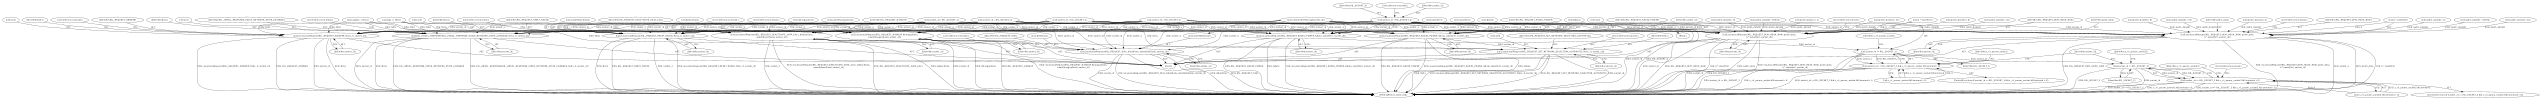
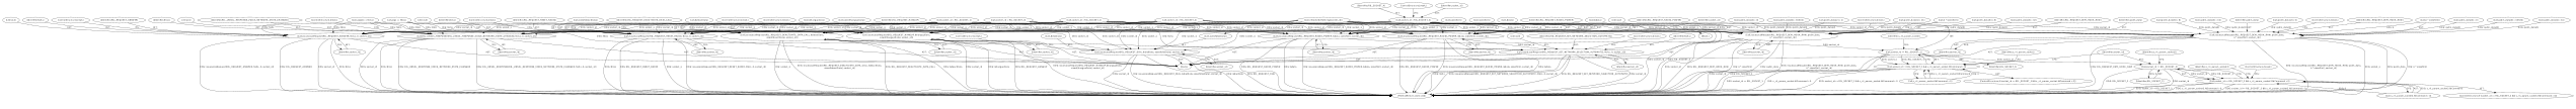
  digraph {
    fontname="IBM Plex Sans"
    node [fontname="IBM Plex Sans"]
    edge [fontname="IBM Plex Sans"]
    n1 [label="(Call,socket_id = RIL_SOCKET_4)"]
    n2 [label="(Call,issueLocalRequest(RIL_REQUEST_RESET_RADIO, NULL, 0, socket_id))"]
    n3 [label="(Call,issueLocalRequest(RIL_REQUEST_RADIO_POWER, &data, sizeof(int), socket_id))"]
    n4 [label="(Call,RIL_UNSOL_RESPONSE(RIL_UNSOL_RESPONSE_VOICE_NETWORK_STATE_CHANGED, NULL, 0, socket_id))"]
    n5 [label="(Call,issueLocalRequest(RIL_REQUEST_OEM_HOOK_RAW, qxdm_data,\n 6 * sizeof(int), socket_id))"]
    n6 [label="(Call,issueLocalRequest(RIL_REQUEST_OEM_HOOK_RAW, qxdm_data,\n 6 * sizeof(int), socket_id))"]
    n7 [label="(Call,issueLocalRequest(RIL_REQUEST_RADIO_POWER, &data, sizeof(int), socket_id))"]
    n8 [label="(Call,issueLocalRequest(RIL_REQUEST_DEACTIVATE_DATA_CALL, &deactData,\n sizeof(deactData), socket_id))"]
    n9 [label="(Call,issueLocalRequest(RIL_REQUEST_DIAL, &dialData, sizeof(dialData), socket_id))"]
    n10 [label="(Call,issueLocalRequest(RIL_REQUEST_ANSWER, NULL, 0, socket_id))"]
    n11 [label="(Call,issueLocalRequest(RIL_REQUEST_HANGUP, &hangupData,\n sizeof(hangupData), socket_id))"]
    n12 [label="(MethodReturn,static void)"]
    n13 [label="(Block,)"]
    n14 [label="(Call,sizeof(dialData))"]
    n15 [label="(Identifier,socket_id)"]
    n16 [label="(Block,)"]
    n17 [label="(Call,socket_id == RIL_SOCKET_1)"]
    n18 [label="(Identifier,socket_id)"]
    n19 [label="(Identifier,socket_id)"]
    n20 [label="(Identifier,socket_id)"]
    n21 [label="(Identifier,socket_id)"]
    n22 [label="(Call,issueLocalRequest(RIL_REQUEST_SET_NETWORK_SELECTION_AUTOMATIC, NULL, 0, socket_id))"]
    n23 [label="(Identifier,socket_id)"]
    n24 [label="(Identifier,socket_id)"]
    n25 [label="(Identifier,socket_id)"]
    n26 [label="(Identifier,socket_id)"]
    n27 [label="(Identifier,socket_id)"]
    n28 [label="(Identifier,RIL_SOCKET_4)"]
    n29 [label="(Call,socket_id == RIL_SOCKET_1 && s_ril_param_socket.fdCommand > 0)"]
    n30 [label="(Call,socket_id == RIL_SOCKET_2)"]
    n31 [label="(Identifier,RIL_SOCKET_1)"]
    n32 [label="(Call,s_ril_param_socket.fdCommand > 0)"]
    n33 [label="(ControlStructure,if (socket_id == RIL_SOCKET_1 && s_ril_param_socket.fdCommand > 0))"]
    n34 [label="(Call,socket_id == RIL_SOCKET_2 && s_ril_param_socket2.fdCommand > 0)"]
    n35 [label="(Identifier,RIL_SOCKET_2)"]
    n36 [label="(ControlStructure,if (socket_id == RIL_SOCKET_2 && s_ril_param_socket2.fdCommand > 0))"]
    n37 [label="(Call,s_ril_param_socket2.fdCommand > 0)"]
    n38 [label="(Identifier,socket_id)"]
    n39 [label="(Call,&data)"]
    n40 [label="(ControlStructure,break;)"]
    n41 [label="(Call,qxdm_data[0] = 65536)"]
    n42 [label="(Call,qxdm_data[0] = 65536)"]
    n43 [label="(Literal,2)"]
    n44 [label="(Identifier,qxdm_data)"]
    n45 [label="(Call,socket_id = RIL_SOCKET_1)"]
    n46 [label="(Identifier,RIL_REQUEST_RADIO_POWER)"]
    n47 [label="(Call,sizeof(int))"]
    n48 [label="(Identifier,NULL)"]
    n49 [label="(Call,qxdm_data[1] = 16)"]
    n50 [label="(Call,&hangupData)"]
    n51 [label="(ControlStructure,break;)"]
    n52 [label="(Call,qxdm_data[4] = 0)"]
    n53 [label="(Call,sizeof(hangupData))"]
    n54 [label="(Call,sizeof(deactData))"]
    n55 [label="(Identifier,NULL)"]
    n56 [label="(Call,rilSocketIdToString(socket_id))"]
    n57 [label="(Identifier,NULL)"]
    n58 [label="(Identifier,s_ril_param_socket)"]
    n59 [label="(Call,sizeof(int))"]
    n60 [label="(Literal,0)"]
    n61 [label="(Call,qxdm_data[5] = 8)"]
    n62 [label="(Call,qxdm_data[3] = 32)"]
    n63 [label="(Call,args == NULL)"]
    n64 [label="(Literal,0)"]
    n65 [label="(Call,qxdm_data[2] = 1)"]
    n66 [label="(Identifier,RIL_REQUEST_HANGUP)"]
    n67 [label="(ControlStructure,break;)"]
    n68 [label="(Identifier,qxdm_data)"]
    n69 [label="(Call,qxdm_data[2] = 0)"]
    n70 [label="(ControlStructure,break;)"]
    n71 [label="(Identifier,RIL_REQUEST_DEACTIVATE_DATA_CALL)"]
    n72 [label="(Literal,0)"]
    n73 [label="(Call,qxdm_data[1] = 16)"]
    n74 [label="(Identifier,RIL_UNSOL_RESPONSE_VOICE_NETWORK_STATE_CHANGED)"]
    n75 [label="(Call,socket_id = RIL_SOCKET_1)"]
    n76 [label="(ControlStructure,break;)"]
    n77 [label="(Identifier,NULL)"]
    n78 [label="(Call,&data)"]
    n79 [label="(Identifier,RIL_REQUEST_SET_NETWORK_SELECTION_AUTOMATIC)"]
    n80 [label="(ControlStructure,break;)"]
    n81 [label="(Identifier,socket_id)"]
    n82 [label="(Identifier,s_ril_param_socket2)"]
    n83 [label="(ControlStructure,break;)"]
    n84 [label="(Identifier,socket_id)"]
    n85 [label="(Identifier,RIL_REQUEST_ANSWER)"]
    n86 [label="(Identifier,RIL_REQUEST_RADIO_POWER)"]
    n87 [label="(Call,socket_id = RIL_SOCKET_2)"]
-   n88 [label="(Identifier,RIL_REQUEST_DIAL)"]
    n89 [label="(Identifier,RIL_REQUEST_OEM_HOOK_RAW)"]
    n90 [label="(Call,&deactData)"]
    n91 [label="(Call,&dialData)"]
    n92 [label="(Call,args[i] == NULL)"]
    n93 [label="(Call,6 * sizeof(int))"]
    n94 [label="(ControlStructure,break;)"]
    n95 [label="(ControlStructure,break;)"]
    n96 [label="(Call,6 * sizeof(int))"]
    n97 [label="(Call,qxdm_data[4] = 0)"]
    n98 [label="(ControlStructure,break;)"]
    n99 [label="(Call,socket_id = RIL_SOCKET_3)"]
    n100 [label="(Identifier,s_ril_param_socket2)"]
    n101 [label="(Literal,0)"]
    n102 [label="(Call,qxdm_data[5] = 8)"]
    n103 [label="(Call,qxdm_data[3] = 32)"]
    n104 [label="(Identifier,RIL_REQUEST_OEM_HOOK_RAW)"]
    n105 [label="(ControlStructure,break;)"]
    n106 [label="(Identifier,RIL_REQUEST_RESET_RADIO)"]
    n107 [label="(Identifier,s_ril_param_socket)"]
    n108 [label="(Identifier,socket_id)"]
    n1 -> n2 [label="DDG: socket_id"]
    n1 -> n3 [label="DDG: socket_id"]
    n1 -> n4 [label="DDG: socket_id"]
    n1 -> n5 [label="DDG: socket_id"]
    n1 -> n6 [label="DDG: socket_id"]
    n1 -> n7 [label="DDG: socket_id"]
    n1 -> n8 [label="DDG: socket_id"]
    n1 -> n9 [label="DDG: socket_id"]
    n1 -> n10 [label="DDG: socket_id"]
    n1 -> n11 [label="DDG: socket_id"]
    n1 -> n12 [label="DDG: RIL_SOCKET_4"]
    n1 -> n12 [label="DDG: socket_id"]
    n1 -> n13 [label="AST: "]
    n1 -> n14 [label="CFG: "]
    n2 -> n12 [label="DDG: issueLocalRequest(RIL_REQUEST_RESET_RADIO, NULL, 0, socket_id)"]
    n2 -> n12 [label="DDG: NULL"]
    n2 -> n12 [label="DDG: RIL_REQUEST_RESET_RADIO"]
    n2 -> n12 [label="DDG: socket_id"]
    n2 -> n15 [label="CFG: "]
    n2 -> n16 [label="AST: "]
    n3 -> n12 [label="DDG: issueLocalRequest(RIL_REQUEST_RADIO_POWER, &data, sizeof(int), socket_id)"]
    n3 -> n12 [label="DDG: RIL_REQUEST_RADIO_POWER"]
    n3 -> n12 [label="DDG: &data"]
    n3 -> n16 [label="AST: "]
    n3 -> n17 [label="DDG: socket_id"]
    n3 -> n18 [label="CFG: "]
    n4 -> n12 [label="DDG: RIL_UNSOL_RESPONSE(RIL_UNSOL_RESPONSE_VOICE_NETWORK_STATE_CHANGED, NULL, 0, socket_id)"]
    n4 -> n12 [label="DDG: socket_id"]
    n4 -> n12 [label="DDG: NULL"]
    n4 -> n12 [label="DDG: RIL_UNSOL_RESPONSE_VOICE_NETWORK_STATE_CHANGED"]
    n4 -> n16 [label="AST: "]
    n4 -> n19 [label="CFG: "]
    n5 -> n12 [label="DDG: socket_id"]
    n5 -> n12 [label="DDG: RIL_REQUEST_OEM_HOOK_RAW"]
    n5 -> n12 [label="DDG: 6 * sizeof(int)"]
    n5 -> n12 [label="DDG: qxdm_data"]
    n5 -> n12 [label="DDG: issueLocalRequest(RIL_REQUEST_OEM_HOOK_RAW, qxdm_data,\n 6 * sizeof(int), socket_id)"]
    n5 -> n16 [label="AST: "]
    n5 -> n20 [label="CFG: "]
    n6 -> n12 [label="DDG: RIL_REQUEST_OEM_HOOK_RAW"]
    n6 -> n12 [label="DDG: issueLocalRequest(RIL_REQUEST_OEM_HOOK_RAW, qxdm_data,\n 6 * sizeof(int), socket_id)"]
    n6 -> n12 [label="DDG: socket_id"]
    n6 -> n12 [label="DDG: qxdm_data"]
    n6 -> n12 [label="DDG: 6 * sizeof(int)"]
    n6 -> n16 [label="AST: "]
    n6 -> n21 [label="CFG: "]
    n7 -> n12 [label="DDG: RIL_REQUEST_RADIO_POWER"]
    n7 -> n12 [label="DDG: issueLocalRequest(RIL_REQUEST_RADIO_POWER, &data, sizeof(int), socket_id)"]
    n7 -> n12 [label="DDG: &data"]
    n7 -> n16 [label="AST: "]
    n7 -> n22 [label="DDG: socket_id"]
    n7 -> n23 [label="CFG: "]
    n8 -> n12 [label="DDG: socket_id"]
    n8 -> n12 [label="DDG: issueLocalRequest(RIL_REQUEST_DEACTIVATE_DATA_CALL, &deactData,\n sizeof(deactData), socket_id)"]
    n8 -> n12 [label="DDG: RIL_REQUEST_DEACTIVATE_DATA_CALL"]
    n8 -> n12 [label="DDG: &deactData"]
    n8 -> n16 [label="AST: "]
    n8 -> n24 [label="CFG: "]
    n9 -> n12 [label="DDG: &dialData"]
    n9 -> n12 [label="DDG: RIL_REQUEST_DIAL"]
    n9 -> n12 [label="DDG: socket_id"]
    n9 -> n12 [label="DDG: issueLocalRequest(RIL_REQUEST_DIAL, &dialData, sizeof(dialData), socket_id)"]
    n9 -> n16 [label="AST: "]
    n9 -> n25 [label="CFG: "]
    n10 -> n12 [label="DDG: issueLocalRequest(RIL_REQUEST_ANSWER, NULL, 0, socket_id)"]
    n10 -> n12 [label="DDG: RIL_REQUEST_ANSWER"]
    n10 -> n12 [label="DDG: socket_id"]
    n10 -> n12 [label="DDG: NULL"]
    n10 -> n16 [label="AST: "]
    n10 -> n26 [label="CFG: "]
    n11 -> n12 [label="DDG: socket_id"]
    n11 -> n12 [label="DDG: &hangupData"]
    n11 -> n12 [label="DDG: RIL_REQUEST_HANGUP"]
    n11 -> n12 [label="DDG: issueLocalRequest(RIL_REQUEST_HANGUP, &hangupData,\n sizeof(hangupData), socket_id)"]
    n11 -> n16 [label="AST: "]
    n11 -> n27 [label="CFG: "]
    n14 -> n9 [label="AST: "]
    n15 -> n2 [label="AST: "]
    n17 -> n12 [label="DDG: RIL_SOCKET_1"]
    n17 -> n12 [label="DDG: socket_id"]
    n17 -> n29 [label="AST: "]
    n17 -> n29 [label="DDG: socket_id"]
    n17 -> n29 [label="DDG: RIL_SOCKET_1"]
    n17 -> n30 [label="DDG: socket_id"]
    n17 -> n31 [label="AST: "]
    n18 -> n3 [label="AST: "]
    n19 -> n4 [label="AST: "]
    n20 -> n5 [label="AST: "]
    n21 -> n6 [label="AST: "]
    n22 -> n12 [label="DDG: NULL"]
    n22 -> n12 [label="DDG: issueLocalRequest(RIL_REQUEST_SET_NETWORK_SELECTION_AUTOMATIC, NULL, 0, socket_id)"]
    n22 -> n12 [label="DDG: RIL_REQUEST_SET_NETWORK_SELECTION_AUTOMATIC"]
    n22 -> n12 [label="DDG: socket_id"]
    n22 -> n16 [label="AST: "]
    n22 -> n38 [label="CFG: "]
    n23 -> n7 [label="AST: "]
    n24 -> n8 [label="AST: "]
    n25 -> n9 [label="AST: "]
    n26 -> n10 [label="AST: "]
    n27 -> n11 [label="AST: "]
    n28 -> n1 [label="AST: "]
    n29 -> n12 [label="DDG: socket_id == RIL_SOCKET_1 && s_ril_param_socket.fdCommand > 0"]
    n29 -> n12 [label="DDG: socket_id == RIL_SOCKET_1"]
    n29 -> n12 [label="DDG: s_ril_param_socket.fdCommand > 0"]
    n29 -> n17 [label="CFG: "]
    n29 -> n32 [label="CFG: "]
    n29 -> n33 [label="AST: "]
    n30 -> n12 [label="DDG: RIL_SOCKET_2"]
    n30 -> n12 [label="DDG: socket_id"]
    n30 -> n34 [label="AST: "]
    n30 -> n34 [label="DDG: socket_id"]
    n30 -> n34 [label="DDG: RIL_SOCKET_2"]
    n30 -> n35 [label="DDG: 0"]
    n32 -> n29 [label="AST: "]
    n32 -> n29 [label="DDG: s_ril_param_socket.fdCommand"]
    n32 -> n29 [label="DDG: 0"]
    n34 -> n12 [label="DDG: socket_id == RIL_SOCKET_2"]
    n34 -> n12 [label="DDG: s_ril_param_socket2.fdCommand > 0"]
    n34 -> n12 [label="DDG: socket_id == RIL_SOCKET_2 && s_ril_param_socket2.fdCommand > 0"]
    n34 -> n30 [label="CFG: "]
    n34 -> n36 [label="AST: "]
    n34 -> n37 [label="CFG: "]
    n35 -> n30 [label="AST: "]
    n37 -> n34 [label="AST: "]
    n37 -> n34 [label="DDG: s_ril_param_socket2.fdCommand"]
    n37 -> n34 [label="DDG: 0"]
    n38 -> n22 [label="AST: "]
    n39 -> n7 [label="AST: "]
    n40 -> n9 [label="CFG: "]
    n41 -> n6 [label="DDG: qxdm_data[0]"]
    n42 -> n5 [label="DDG: qxdm_data[0]"]
    n43 -> n7 [label="CFG: "]
    n44 -> n5 [label="AST: "]
    n45 -> n2 [label="DDG: socket_id"]
    n45 -> n3 [label="DDG: socket_id"]
    n45 -> n4 [label="DDG: socket_id"]
    n45 -> n5 [label="DDG: socket_id"]
    n45 -> n6 [label="DDG: socket_id"]
    n45 -> n7 [label="DDG: socket_id"]
    n45 -> n8 [label="DDG: socket_id"]
    n45 -> n9 [label="DDG: socket_id"]
    n45 -> n10 [label="DDG: socket_id"]
    n45 -> n11 [label="DDG: socket_id"]
    n46 -> n7 [label="AST: "]
    n47 -> n7 [label="AST: "]
    n48 -> n10 [label="AST: "]
    n49 -> n6 [label="DDG: qxdm_data[1]"]
    n50 -> n11 [label="AST: "]
    n51 -> n10 [label="CFG: "]
    n52 -> n5 [label="DDG: qxdm_data[4]"]
    n53 -> n11 [label="AST: "]
    n54 -> n8 [label="AST: "]
    n55 -> n22 [label="AST: "]
    n56 -> n2 [label="DDG: socket_id"]
    n56 -> n3 [label="DDG: socket_id"]
    n56 -> n4 [label="DDG: socket_id"]
    n56 -> n5 [label="DDG: socket_id"]
    n56 -> n6 [label="DDG: socket_id"]
    n56 -> n7 [label="DDG: socket_id"]
    n56 -> n8 [label="DDG: socket_id"]
    n56 -> n9 [label="DDG: socket_id"]
    n56 -> n10 [label="DDG: socket_id"]
    n56 -> n11 [label="DDG: socket_id"]
    n57 -> n4 [label="AST: "]
    n58 -> n17 [label="CFG: "]
    n59 -> n3 [label="AST: "]
    n60 -> n4 [label="AST: "]
    n61 -> n6 [label="DDG: qxdm_data[5]"]
    n62 -> n6 [label="DDG: qxdm_data[3]"]
    n63 -> n2 [label="DDG: NULL"]
    n63 -> n4 [label="DDG: NULL"]
    n63 -> n10 [label="DDG: NULL"]
    n63 -> n22 [label="DDG: NULL"]
    n64 -> n22 [label="AST: "]
    n65 -> n5 [label="DDG: qxdm_data[2]"]
    n66 -> n11 [label="AST: "]
    n67 -> n5 [label="CFG: "]
    n68 -> n6 [label="AST: "]
    n69 -> n6 [label="DDG: qxdm_data[2]"]
    n70 -> n6 [label="CFG: "]
    n71 -> n8 [label="AST: "]
    n72 -> n2 [label="AST: "]
    n73 -> n5 [label="DDG: qxdm_data[1]"]
    n74 -> n4 [label="AST: "]
    n75 -> n2 [label="DDG: socket_id"]
    n75 -> n3 [label="DDG: socket_id"]
    n75 -> n4 [label="DDG: socket_id"]
    n75 -> n5 [label="DDG: socket_id"]
    n75 -> n6 [label="DDG: socket_id"]
    n75 -> n7 [label="DDG: socket_id"]
    n75 -> n8 [label="DDG: socket_id"]
    n75 -> n9 [label="DDG: socket_id"]
    n75 -> n10 [label="DDG: socket_id"]
    n75 -> n11 [label="DDG: socket_id"]
    n76 -> n1 [label="CFG: "]
    n77 -> n2 [label="AST: "]
    n78 -> n3 [label="AST: "]
    n79 -> n22 [label="AST: "]
    n80 -> n11 [label="CFG: "]
    n81 -> n1 [label="AST: "]
    n82 -> n34 [label="CFG: "]
    n83 -> n2 [label="CFG: "]
    n84 -> n3 [label="CFG: "]
    n84 -> n17 [label="AST: "]
    n85 -> n10 [label="AST: "]
    n86 -> n3 [label="AST: "]
    n87 -> n2 [label="DDG: socket_id"]
    n87 -> n3 [label="DDG: socket_id"]
    n87 -> n4 [label="DDG: socket_id"]
    n87 -> n5 [label="DDG: socket_id"]
    n87 -> n6 [label="DDG: socket_id"]
    n87 -> n7 [label="DDG: socket_id"]
    n87 -> n8 [label="DDG: socket_id"]
    n87 -> n9 [label="DDG: socket_id"]
    n87 -> n10 [label="DDG: socket_id"]
    n87 -> n11 [label="DDG: socket_id"]
-   n88 -> n9 [label="AST: "]
    n89 -> n6 [label="AST: "]
    n90 -> n8 [label="AST: "]
    n91 -> n9 [label="AST: "]
    n92 -> n2 [label="DDG: NULL"]
    n92 -> n4 [label="DDG: NULL"]
    n92 -> n10 [label="DDG: NULL"]
    n92 -> n22 [label="DDG: NULL"]
    n93 -> n5 [label="AST: "]
    n93 -> n5 [label="DDG: 6"]
    n94 -> n4 [label="CFG: "]
    n95 -> n22 [label="CFG: "]
    n96 -> n6 [label="AST: "]
    n96 -> n6 [label="DDG: 6"]
    n97 -> n6 [label="DDG: qxdm_data[4]"]
    n98 -> n8 [label="CFG: "]
    n99 -> n2 [label="DDG: socket_id"]
    n99 -> n3 [label="DDG: socket_id"]
    n99 -> n4 [label="DDG: socket_id"]
    n99 -> n5 [label="DDG: socket_id"]
    n99 -> n6 [label="DDG: socket_id"]
    n99 -> n7 [label="DDG: socket_id"]
    n99 -> n8 [label="DDG: socket_id"]
    n99 -> n9 [label="DDG: socket_id"]
    n99 -> n10 [label="DDG: socket_id"]
    n99 -> n11 [label="DDG: socket_id"]
    n100 -> n30 [label="CFG: "]
    n101 -> n10 [label="AST: "]
    n102 -> n5 [label="DDG: qxdm_data[5]"]
    n103 -> n5 [label="DDG: qxdm_data[3]"]
    n104 -> n5 [label="AST: "]
    n105 -> n34 [label="CFG: "]
    n106 -> n2 [label="AST: "]
    n107 -> n29 [label="CFG: "]
    n108 -> n29 [label="CFG: "]
    n108 -> n30 [label="AST: "]
  }
